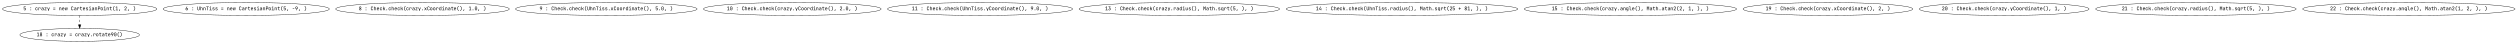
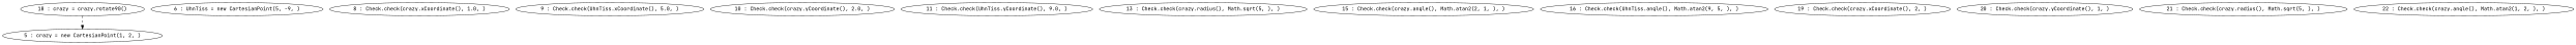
  digraph {
    fontname="JetBrains Mono"
    node [fontname="JetBrains Mono"]
    "5 : crazy = new CartesianPoint(1, 2, )"
    "18 : crazy = crazy.rotate90()"
    "6 : UhnTiss = new CartesianPoint(5, -9, )"
    "8 : Check.check(crazy.xCoordinate(), 1.0, )"
    "9 : Check.check(UhnTiss.xCoordinate(), 5.0, )"
    "10 : Check.check(crazy.yCoordinate(), 2.0, )"
    "11 : Check.check(UhnTiss.yCoordinate(), 9.0, )"
    "13 : Check.check(crazy.radius(), Math.sqrt(5, ), )"
-   "14 : Check.check(UhnTiss.radius(), Math.sqrt(25 + 81, ), )"
    "15 : Check.check(crazy.angle(), Math.atan2(2, 1, ), )"
+   "16 : Check.check(UhnTiss.angle(), Math.atan2(9, 5, ), )"
    "19 : Check.check(crazy.xCoordinate(), 2, )"
    "20 : Check.check(crazy.yCoordinate(), 1, )"
    "21 : Check.check(crazy.radius(), Math.sqrt(5, ), )"
    "22 : Check.check(crazy.angle(), Math.atan2(1, 2, ), )"
-   "5 : crazy = new CartesianPoint(1, 2, )" -> "18 : crazy = crazy.rotate90()" [style=dashed fontname="JetBrains Mono"]
+   "18 : crazy = crazy.rotate90()" -> "5 : crazy = new CartesianPoint(1, 2, )" [style=dashed fontname="JetBrains Mono"]
  }
